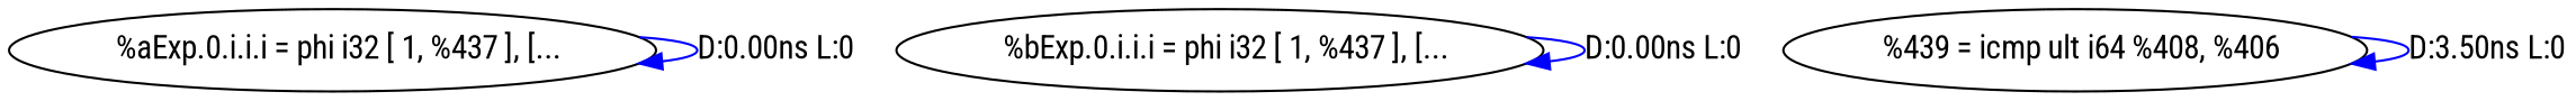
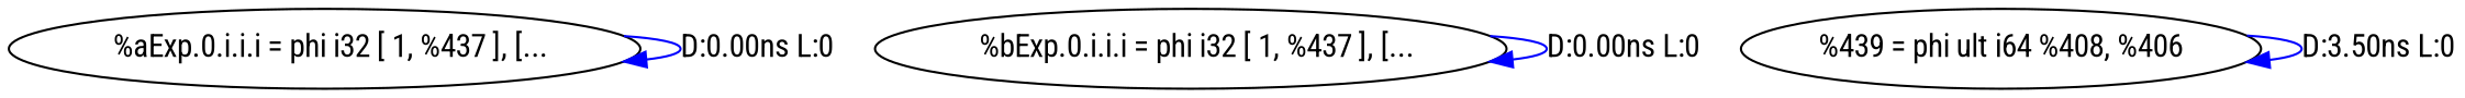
  digraph {
    fontname="Roboto Condensed"
    node [fontname="Roboto Condensed"]
    edge [color=blue fontname="Roboto Condensed"]
    n1 [label="  %aExp.0.i.i.i = phi i32 [ 1, %437 ], [..."]
    n2 [label="  %bExp.0.i.i.i = phi i32 [ 1, %437 ], [..."]
-   n3 [label="  %439 = icmp ult i64 %408, %406"]
+   n3 [label="%439 = phi ult i64 %408, %406"]
    n1 -> n1 [label="D:0.00ns L:0"]
    n2 -> n2 [label="D:0.00ns L:0"]
    n3 -> n3 [label="D:3.50ns L:0"]
  }
